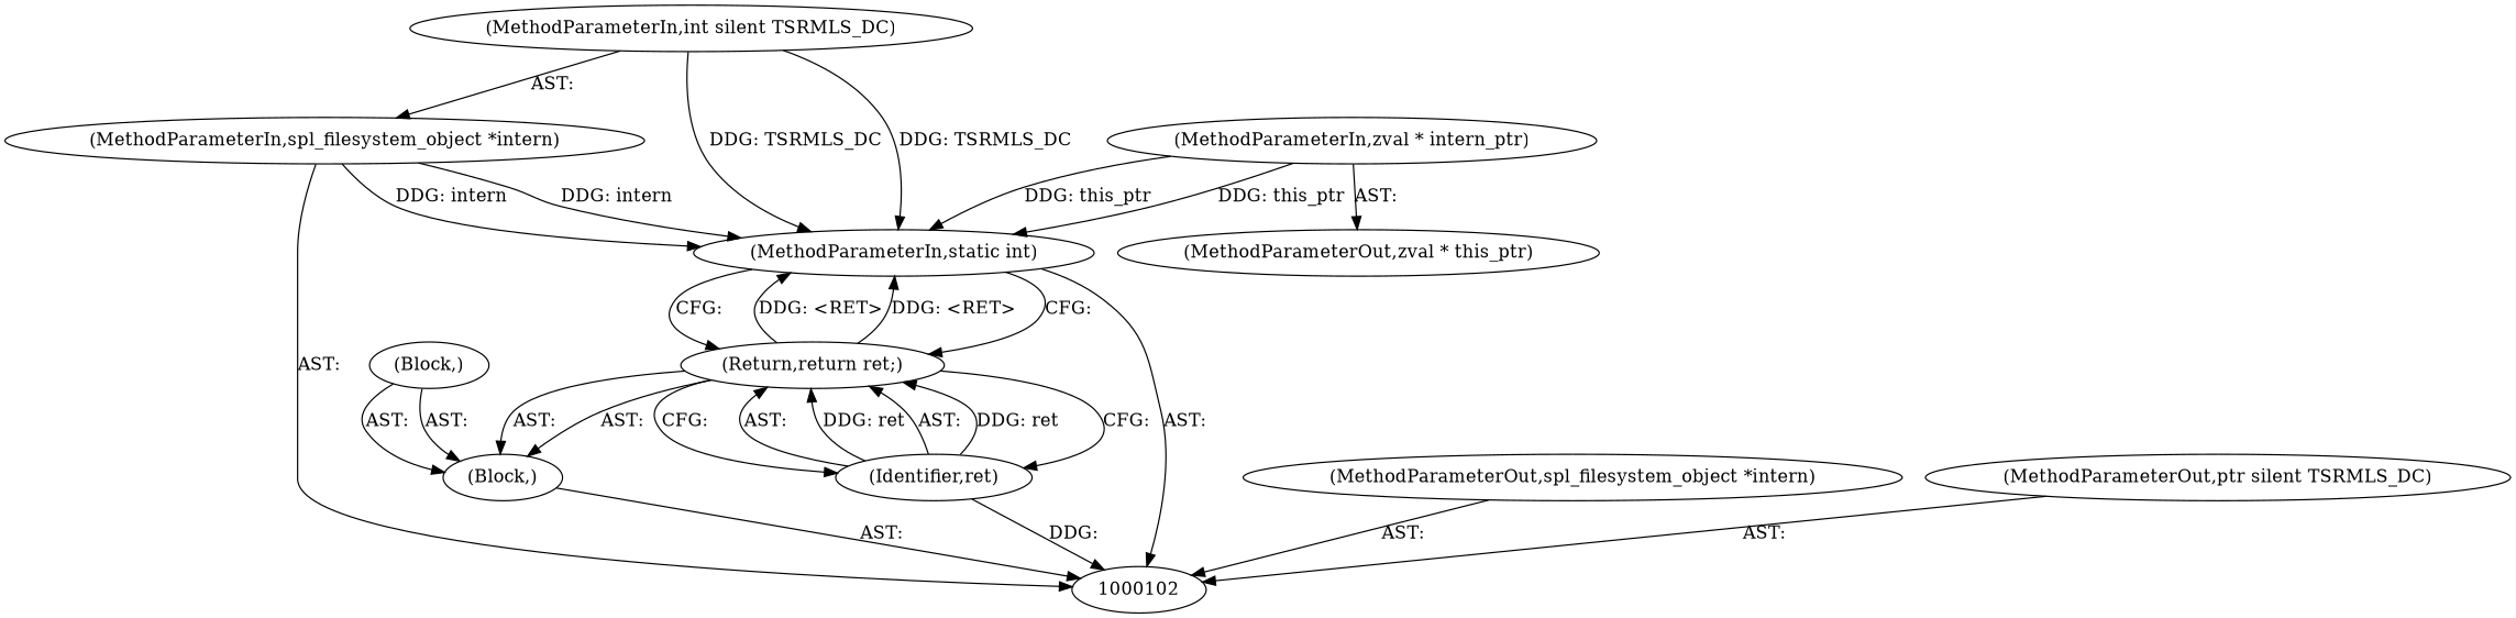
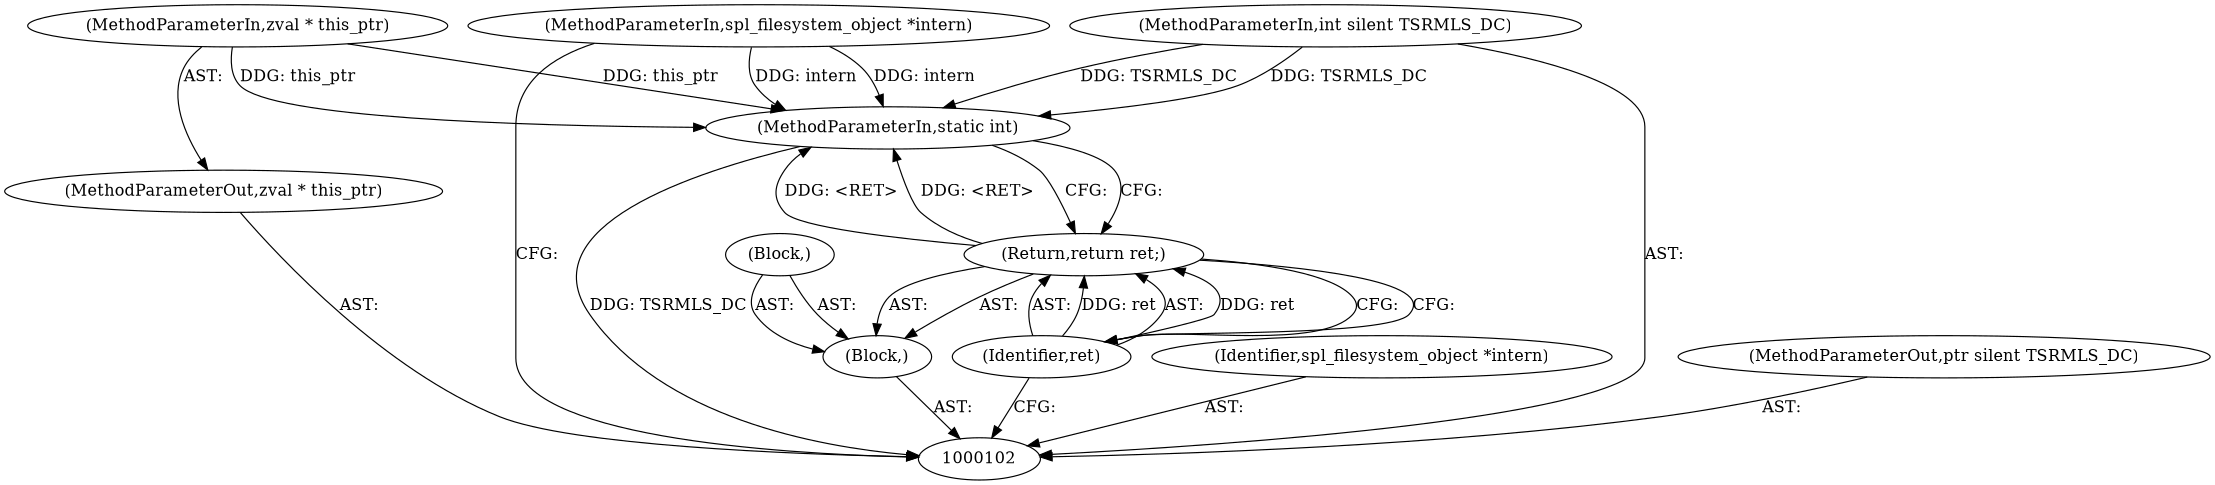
  digraph {
    n1 [label="(MethodParameterIn,static int)"]
    n2 [label="(Return,return ret;)"]
    1000102
    n4 [label="(Identifier,ret)"]
    n5 [label="(Block,)"]
-   n6 [label="(MethodParameterIn,zval * intern_ptr)"]
+   n6 [label="(MethodParameterIn,zval * this_ptr)"]
    n7 [label="(MethodParameterOut,zval * this_ptr)"]
    n8 [label="(MethodParameterIn,spl_filesystem_object *intern)"]
-   n9 [label="(MethodParameterOut,spl_filesystem_object *intern)"]
+   n9 [label="(Identifier,spl_filesystem_object *intern)"]
    n10 [label="(MethodParameterIn,int silent TSRMLS_DC)"]
    n11 [label="(MethodParameterOut,ptr silent TSRMLS_DC)"]
    n12 [label="(Block,)"]
    n1 -> n2 [label="CFG: "]
    n1 -> n2 [label="CFG: "]
-   n1 -> 1000102 [label="AST: "]
+   n1 -> 1000102 [label="DDG: TSRMLS_DC"]
    n2 -> n1 [label="DDG: <RET>"]
    n2 -> n1 [label="DDG: <RET>"]
    n2 -> n4 [label="CFG: "]
    n2 -> n4 [label="CFG: "]
    n2 -> n5 [label="AST: "]
    n2 -> n5 [label="AST: "]
    n4 -> n2 [label="AST: "]
    n4 -> n2 [label="DDG: ret"]
    n4 -> n2 [label="AST: "]
    n4 -> n2 [label="DDG: ret"]
-   n4 -> 1000102 [label="DDG: "]
+   n4 -> 1000102 [label="CFG: "]
    n5 -> 1000102 [label="AST: "]
    n6 -> n1 [label="DDG: this_ptr"]
    n6 -> n1 [label="DDG: this_ptr"]
    n6 -> n7 [label="AST: "]
+   n7 -> 1000102 [label="AST: "]
    n8 -> n1 [label="DDG: intern"]
    n8 -> n1 [label="DDG: intern"]
-   n8 -> 1000102 [label="AST: "]
+   n8 -> 1000102 [label="CFG: "]
    n9 -> 1000102 [label="AST: "]
    n10 -> n1 [label="DDG: TSRMLS_DC"]
    n10 -> n1 [label="DDG: TSRMLS_DC"]
-   n10 -> n8 [label="AST: "]
+   n10 -> 1000102 [label="AST: "]
    n11 -> 1000102 [label="AST: "]
    n12 -> n5 [label="AST: "]
    n12 -> n5 [label="AST: "]
  }
